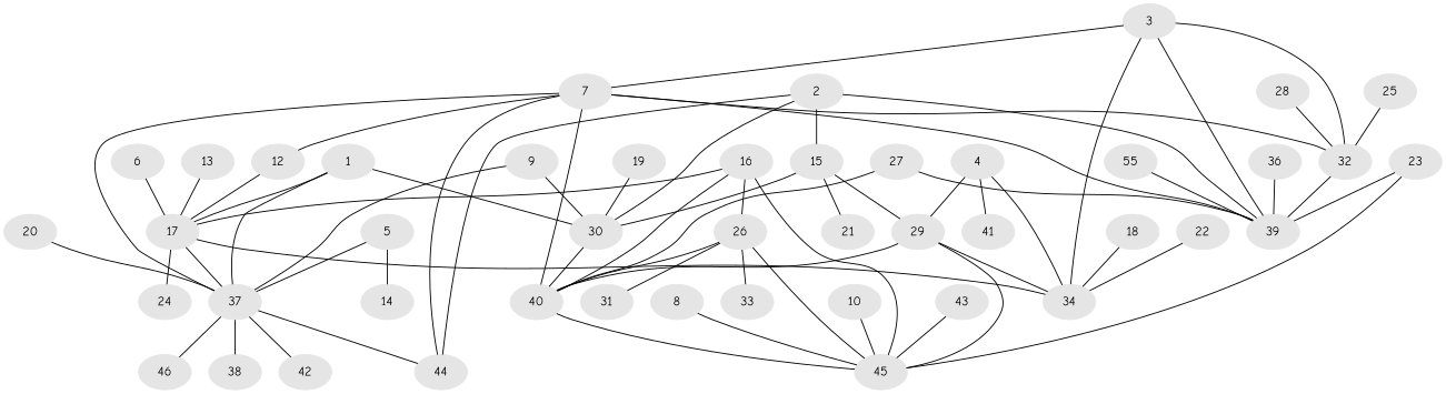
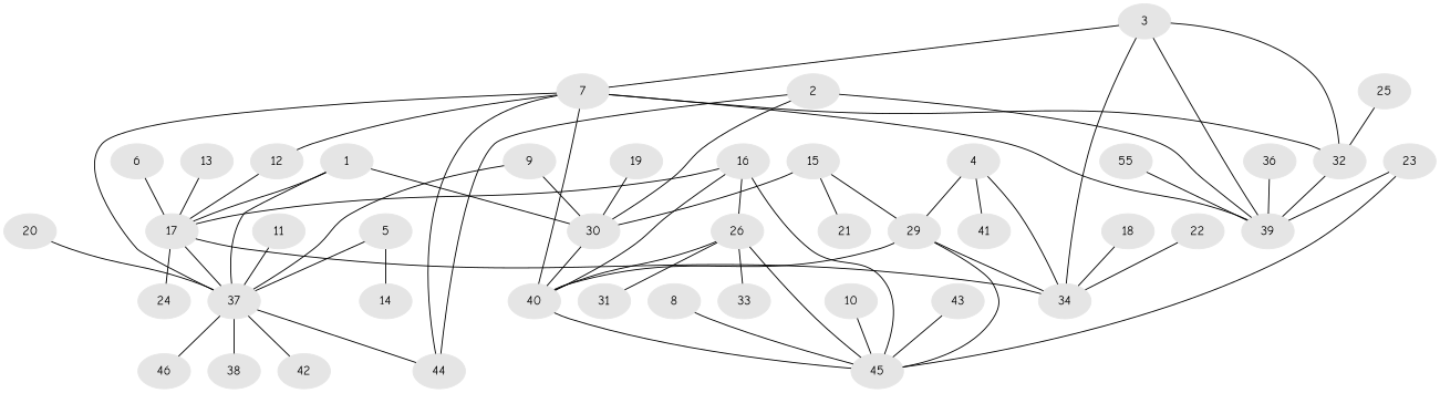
  graph {
    fontname="Comic Neue"
    node [color=gray90 fontname="Comic Neue" style=filled]
    edge [fontname="Comic Neue" weight=1.0]
    1
    17
    30
    37
    34
    24
    40
    44
    38
    42
    46
    2
    15
    39
    29
    21
    3
    7
    32
    12
    4
    41
    45
    5
    14
    6
    8
    9
    10
+   11
    13
    16
    26
    31
    33
    18
    19
    20
    22
    23
    25
-   27
-   28
    n44 [label=55]
    36
    43
    1 -- 17 [weight=2.0]
    1 -- 30
    1 -- 37 [weight=2.0]
    17 -- 37
    17 -- 34
    17 -- 24
    30 -- 40
    37 -- 44
    37 -- 38
    37 -- 42
    37 -- 46
    40 -- 45
    2 -- 30
    2 -- 44
-   2 -- 15 [weight=2.0]
    2 -- 39
    15 -- 30 [weight=2.0]
    15 -- 29
    15 -- 21
    29 -- 34 [weight=2.0]
    29 -- 40
    29 -- 45
    3 -- 34
    3 -- 39
    3 -- 7
    3 -- 32
    7 -- 37
    7 -- 40
    7 -- 44
    7 -- 39
    7 -- 32
    7 -- 12
    32 -- 39
    12 -- 17
    4 -- 34
    4 -- 29 [weight=2.0]
    4 -- 41
    5 -- 37
    5 -- 14
    6 -- 17
    8 -- 45
    9 -- 30
    9 -- 37
    10 -- 45
+   11 -- 37
    13 -- 17
    16 -- 17
    16 -- 40
    16 -- 45
    16 -- 26
    26 -- 40
    26 -- 45
    26 -- 31
    26 -- 33
    18 -- 34
    19 -- 30
    20 -- 37
    22 -- 34
    23 -- 39
    23 -- 45
    25 -- 32
-   27 -- 40
-   27 -- 39
-   28 -- 32
    n44 -- 39
    36 -- 39
    43 -- 45
  }
